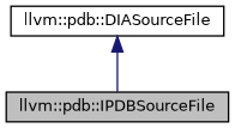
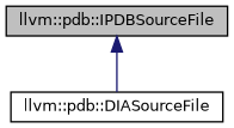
  digraph {
    node [color=black fontname=Helvetica fontsize=10 shape=box]
    n1 [fillcolor=grey75 fontcolor=black height=0.2 label="llvm::pdb::IPDBSourceFile" style=filled width=0.4]
    n2 [height=0.2 label="llvm::pdb::DIASourceFile" width=0.4]
-   n2 -> n1 [color=midnightblue dir=back fontname=Helvetica fontsize=10 labelfontname=Helvetica labelfontsize=10 style=solid]
+   n1 -> n2 [color=midnightblue dir=back fontname=Helvetica fontsize=10 labelfontname=Helvetica labelfontsize=10 style=solid]
  }
